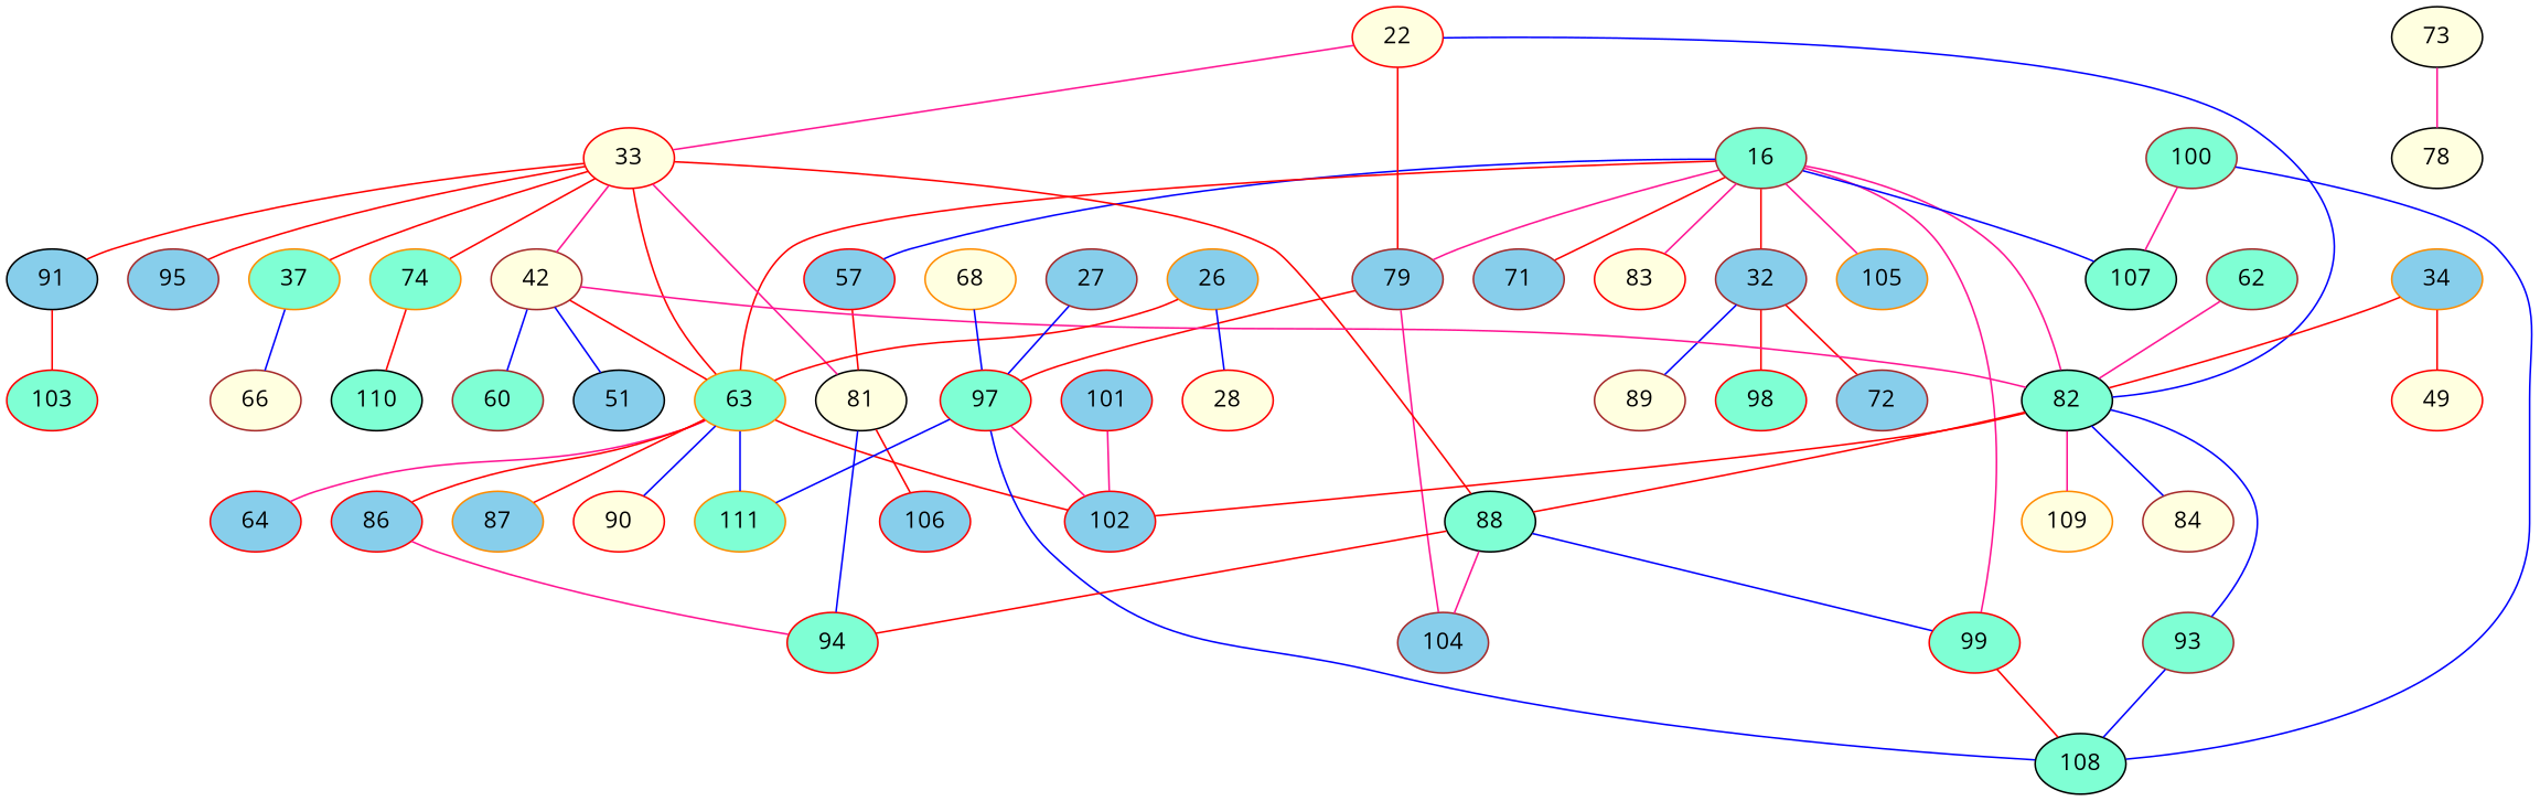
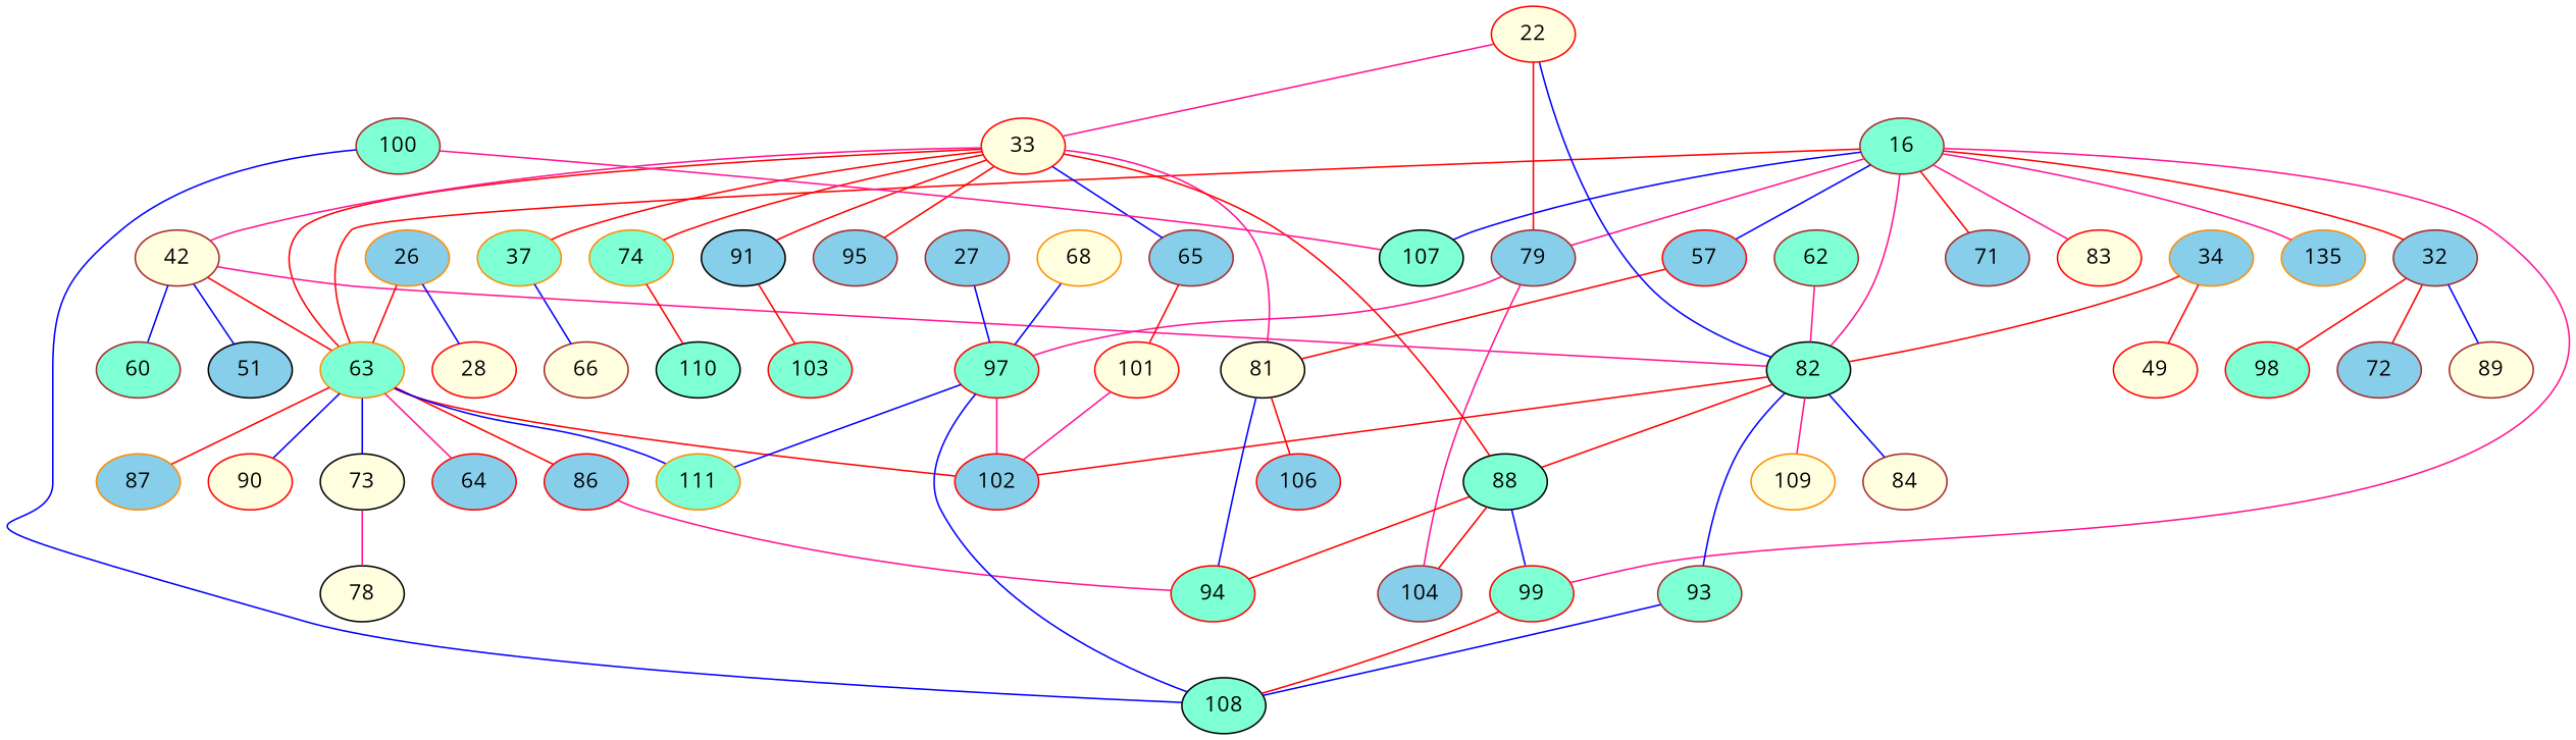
  graph {
    fontname="Open Sans"
    node [color=brown fillcolor=skyblue fontname="Open Sans" style=filled]
    edge [color=red fontname="Open Sans"]
    16 [fillcolor=aquamarine super="+3+7"]
    32
    57 [color=red]
    63 [color=darkorange fillcolor=aquamarine super="+2+6+45"]
    71
    79 [super="+61+54+53"]
    82 [color=black fillcolor=aquamarine super="+46+52+55+58"]
    83 [color=red fillcolor=lightyellow]
    99 [color=red fillcolor=aquamarine super="+50+69+96"]
-   105 [color=darkorange]
+   105 [color=darkorange label=135]
    107 [color=black fillcolor=aquamarine]
    72
    89 [fillcolor=lightyellow]
    98 [color=red fillcolor=aquamarine]
    81 [color=black fillcolor=lightyellow super="+29+31+25"]
    64 [color=red]
    73 [color=black fillcolor=lightyellow super="+56"]
    86 [color=red super="+75"]
    87 [color=darkorange]
    90 [color=red fillcolor=lightyellow]
    102 [color=red super="+11+5+47"]
    111 [color=darkorange fillcolor=aquamarine super="+85+70"]
    97 [color=red fillcolor=aquamarine super="+14+39"]
    104
    88 [color=black fillcolor=aquamarine super="+76"]
    84 [fillcolor=lightyellow]
    93 [fillcolor=aquamarine]
    109 [color=darkorange fillcolor=lightyellow]
    108 [color=black fillcolor=aquamarine super="+38+92"]
    22 [color=red fillcolor=lightyellow super="+21"]
    33 [color=red fillcolor=lightyellow super="+1+8+12+24"]
    37 [color=darkorange fillcolor=aquamarine]
    42 [fillcolor=lightyellow super="+35"]
+   65
    74 [color=darkorange fillcolor=aquamarine]
    91 [color=black]
    95
    26 [color=darkorange]
    28 [color=red fillcolor=lightyellow]
    27
    66 [fillcolor=lightyellow]
    51 [color=black]
    60 [fillcolor=aquamarine]
-   101 [color=red]
+   101 [color=red fillcolor=lightyellow]
    110 [color=black fillcolor=aquamarine]
    94 [color=red fillcolor=aquamarine]
    106 [color=red]
    103 [color=red fillcolor=aquamarine]
    34 [color=darkorange]
    49 [color=red fillcolor=lightyellow]
    62 [fillcolor=aquamarine]
    78 [color=black fillcolor=lightyellow]
    68 [color=darkorange fillcolor=lightyellow]
    100 [fillcolor=aquamarine]
    16 -- 32
    16 -- 57 [color=blue]
    16 -- 63 [weight=2]
    16 -- 71
    16 -- 79 [color=deeppink]
    16 -- 82 [color=deeppink weight=3]
    16 -- 83 [color=deeppink]
    16 -- 99 [color=deeppink]
    16 -- 105 [color=deeppink]
    16 -- 107 [color=blue]
    32 -- 72
    32 -- 89 [color=blue]
    32 -- 98
    57 -- 81
    63 -- 64 [color=deeppink]
+   63 -- 73 [color=blue]
    63 -- 86
    63 -- 87
    63 -- 90 [color=blue]
    63 -- 102 [weight=3]
    63 -- 111 [color=blue weight=2]
-   79 -- 97
+   79 -- 97 [color=deeppink]
    79 -- 104 [color=deeppink]
    82 -- 102
    82 -- 88
    82 -- 84 [color=blue]
    82 -- 93 [color=blue]
    82 -- 109 [color=deeppink]
    99 -- 108
    81 -- 94 [color=blue]
    81 -- 106
    73 -- 78 [color=deeppink]
    86 -- 94 [color=deeppink]
    97 -- 102 [color=deeppink weight=2]
    97 -- 111 [color=blue]
    97 -- 108 [color=blue]
    88 -- 99 [color=blue]
-   88 -- 104 [color=deeppink]
+   88 -- 104
    88 -- 94
    93 -- 108 [color=blue]
    22 -- 79 [weight=2]
    22 -- 82 [color=blue]
    22 -- 33 [color=deeppink weight=2]
    33 -- 63
    33 -- 81 [color=deeppink weight=2]
    33 -- 88
    33 -- 37
    33 -- 42 [color=deeppink]
+   33 -- 65 [color=blue]
    33 -- 74
    33 -- 91
    33 -- 95
    37 -- 66 [color=blue]
    42 -- 63
    42 -- 82 [color=deeppink]
    42 -- 51 [color=blue]
    42 -- 60 [color=blue]
+   65 -- 101
    74 -- 110
    91 -- 103
    26 -- 63
    26 -- 28 [color=blue]
    27 -- 97 [color=blue]
    101 -- 102 [color=deeppink]
    34 -- 82
    34 -- 49
    62 -- 82 [color=deeppink]
    68 -- 97 [color=blue]
    100 -- 107 [color=deeppink]
    100 -- 108 [color=blue]
  }
